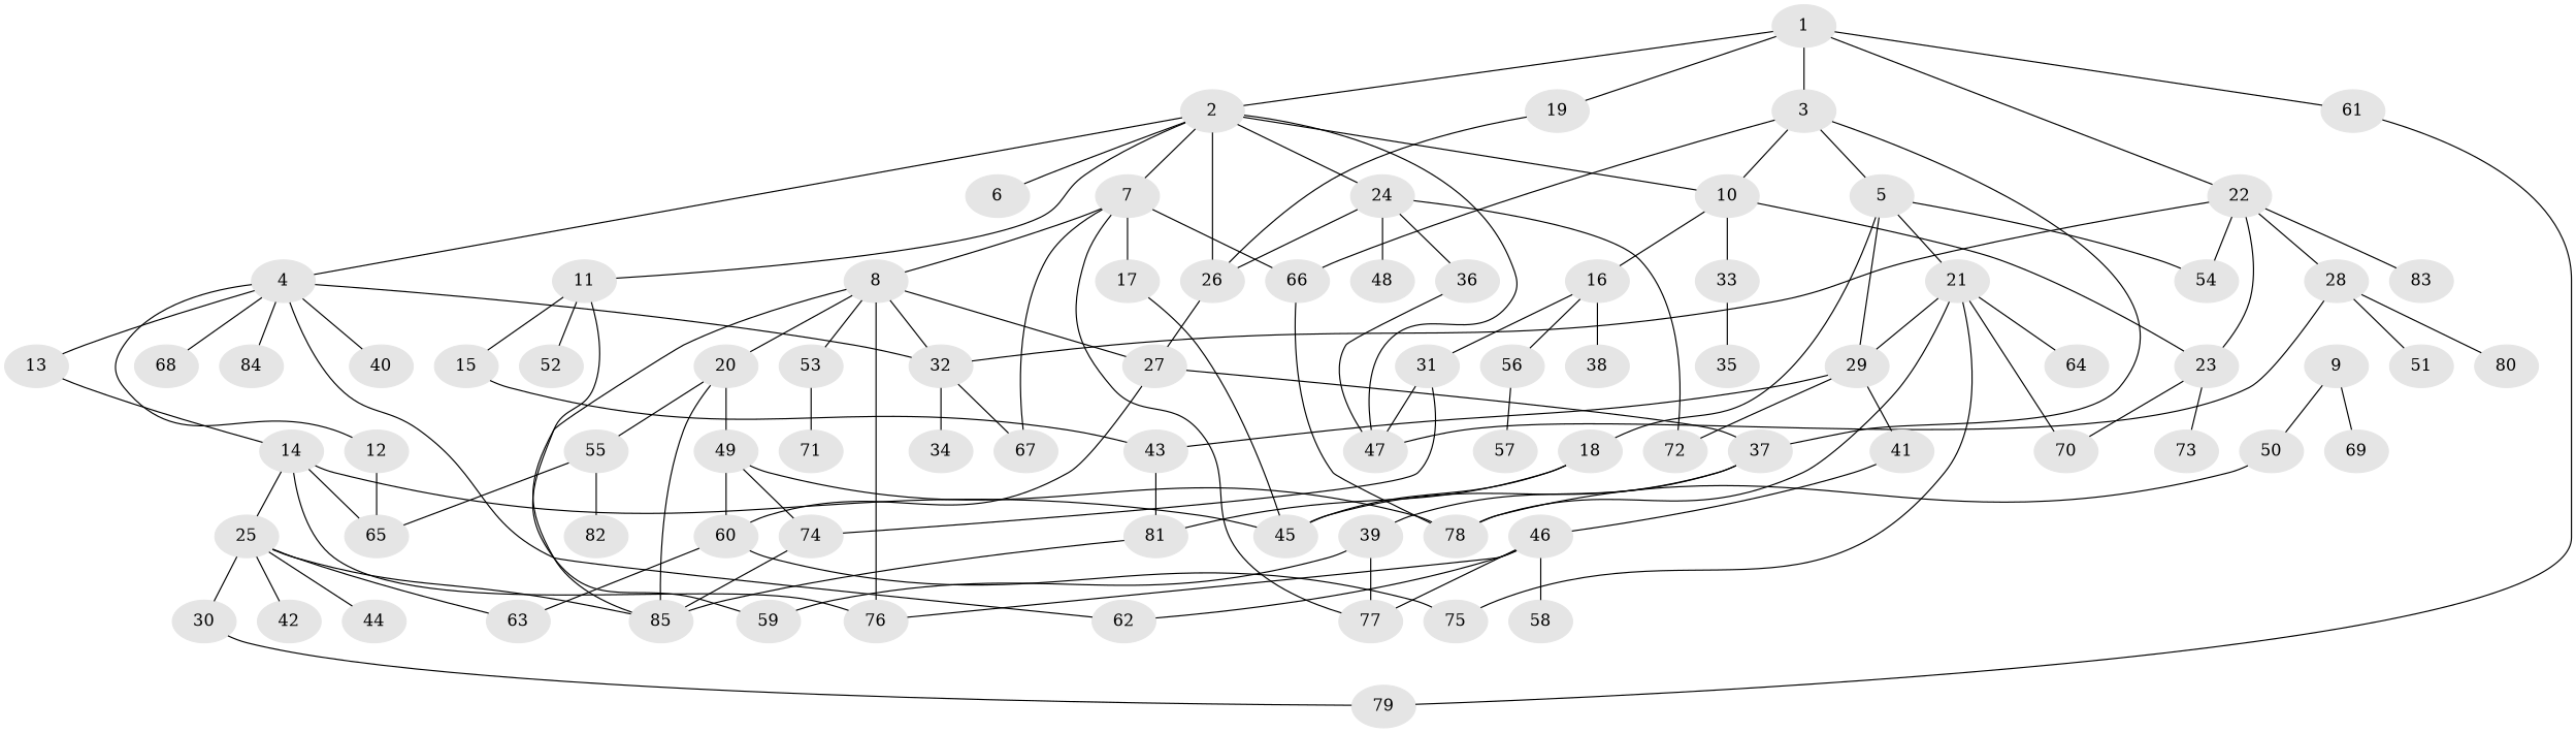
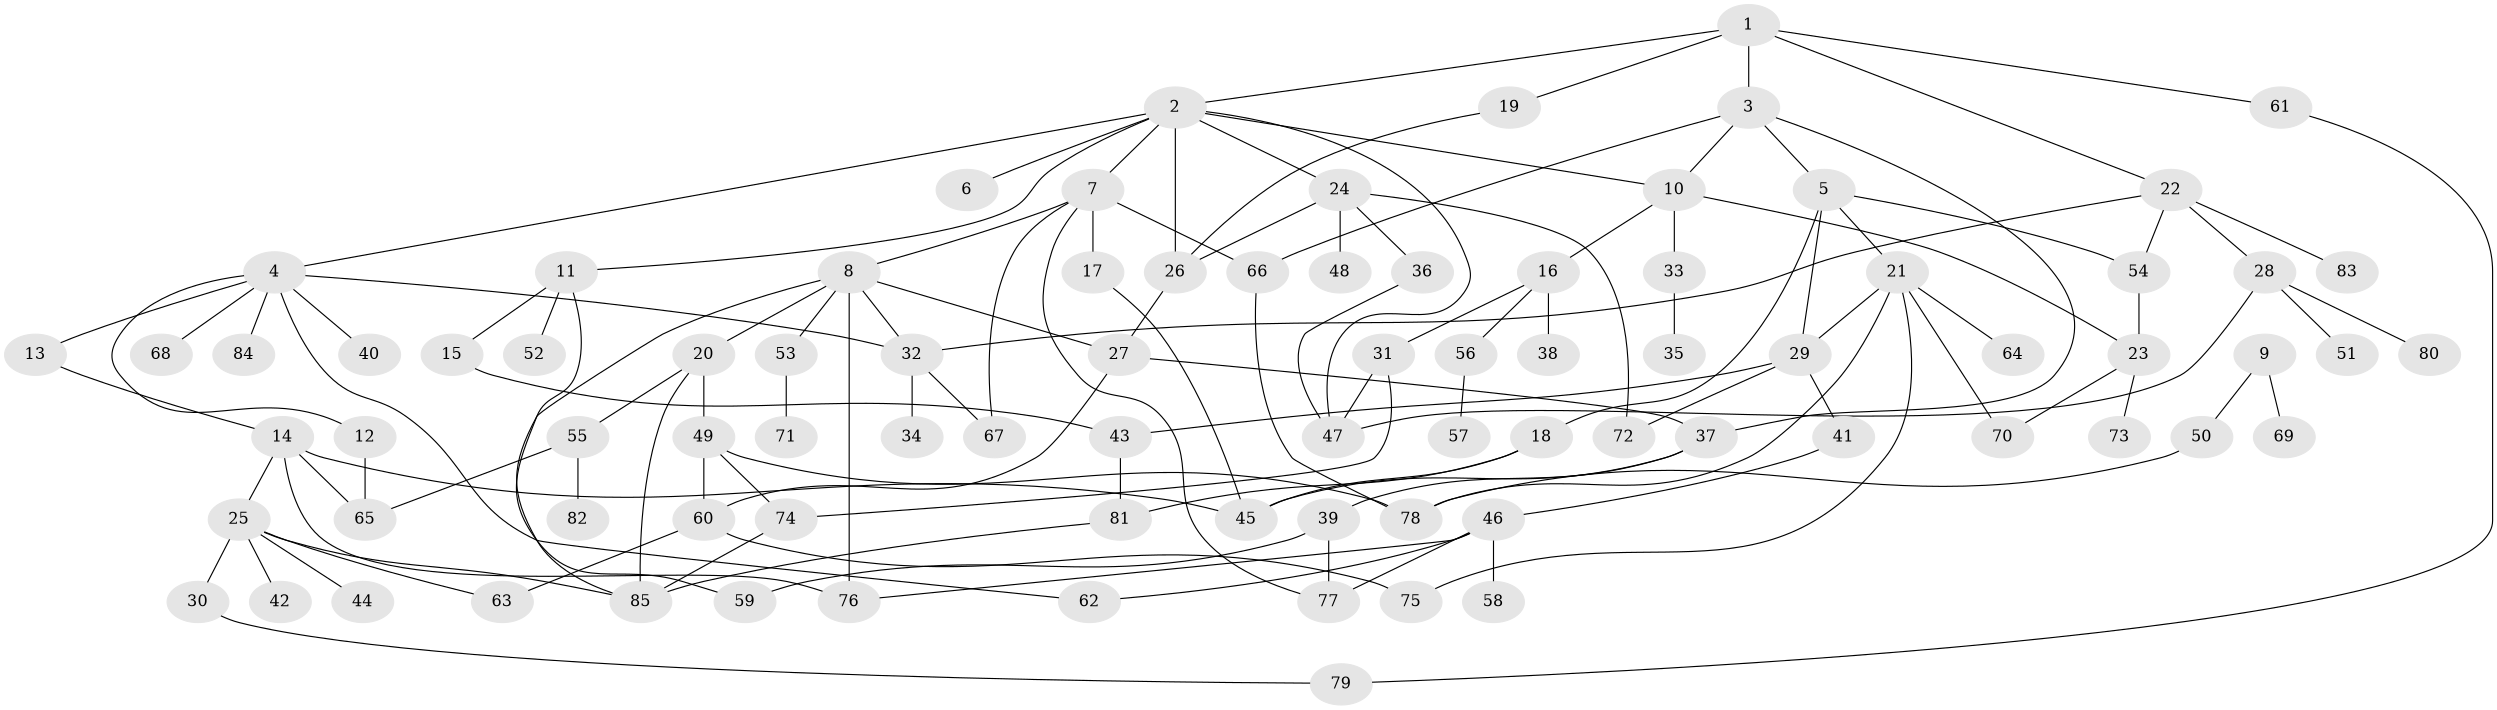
  graph {
    node [color=gray90 style=filled]
    1
    2
    3
    19
    22
    61
    4
    6
    7
    10
    11
    24
    26
    47
    5
    37
    66
    32
    54
    23
    28
    83
    79
    12
    13
    40
    62
    68
    84
    8
    17
    67
    77
    16
    33
    15
    52
    59
    36
    48
    72
    27
    18
    21
    29
    45
    39
    78
    65
    14
    34
    9
    50
    69
    81
    64
    70
    75
    20
    53
    76
    85
    49
    55
    60
    71
    31
    38
    56
    73
    35
    43
    25
    30
    42
    44
    63
    74
    57
    82
    41
    51
    80
    46
    58
    1 -- 2
    1 -- 3
    1 -- 19
    1 -- 22
    1 -- 61
    2 -- 4
    2 -- 6
    2 -- 7
    2 -- 10
    2 -- 11
    2 -- 24
    2 -- 26
    2 -- 47
    3 -- 10
    3 -- 5
    3 -- 37
    3 -- 66
    19 -- 26
    22 -- 32
    22 -- 54
-   22 -- 23
+   54 -- 23
    22 -- 28
    22 -- 83
    61 -- 79
    4 -- 32
    4 -- 12
    4 -- 13
    4 -- 40
    4 -- 62
    4 -- 68
    4 -- 84
    7 -- 66
    7 -- 8
    7 -- 17
    7 -- 67
    7 -- 77
    10 -- 23
    10 -- 16
    10 -- 33
    11 -- 15
    11 -- 52
    11 -- 59
    24 -- 26
    24 -- 36
    24 -- 48
    24 -- 72
    26 -- 27
    5 -- 54
    5 -- 18
    5 -- 21
    5 -- 29
    37 -- 45
    37 -- 39
    66 -- 78
    32 -- 67
    32 -- 34
    23 -- 70
    23 -- 73
    28 -- 47
    28 -- 51
    28 -- 80
    12 -- 65
    13 -- 14
    8 -- 32
    8 -- 27
    8 -- 20
    8 -- 53
    8 -- 76
    8 -- 85
    17 -- 45
    16 -- 31
    16 -- 38
    16 -- 56
    33 -- 35
    15 -- 43
    36 -- 47
    27 -- 37
    27 -- 60
    18 -- 45
    18 -- 81
    21 -- 29
    21 -- 78
    21 -- 64
    21 -- 70
    21 -- 75
    29 -- 72
    29 -- 43
    29 -- 41
    39 -- 77
    39 -- 59
    14 -- 45
    14 -- 65
    14 -- 76
    14 -- 25
    9 -- 50
    9 -- 69
    50 -- 78
    81 -- 85
    20 -- 85
    20 -- 49
    20 -- 55
    53 -- 71
    49 -- 78
    49 -- 60
    49 -- 74
    55 -- 65
    55 -- 82
    60 -- 75
    60 -- 63
    31 -- 47
    31 -- 74
    56 -- 57
    43 -- 81
    25 -- 85
    25 -- 30
    25 -- 42
    25 -- 44
    25 -- 63
    30 -- 79
    74 -- 85
    41 -- 46
    46 -- 62
    46 -- 77
    46 -- 76
    46 -- 58
  }
